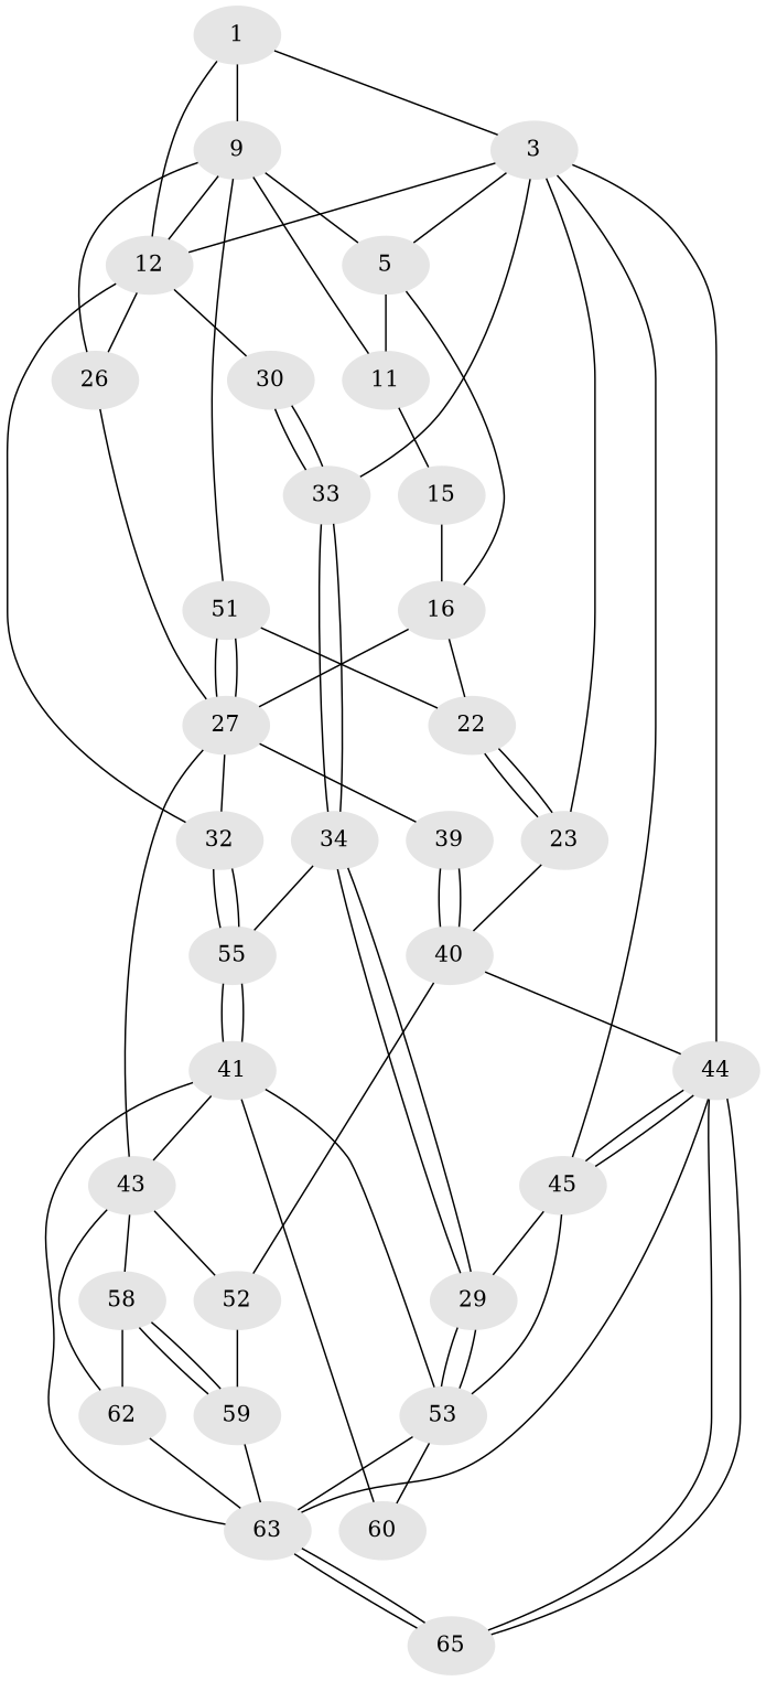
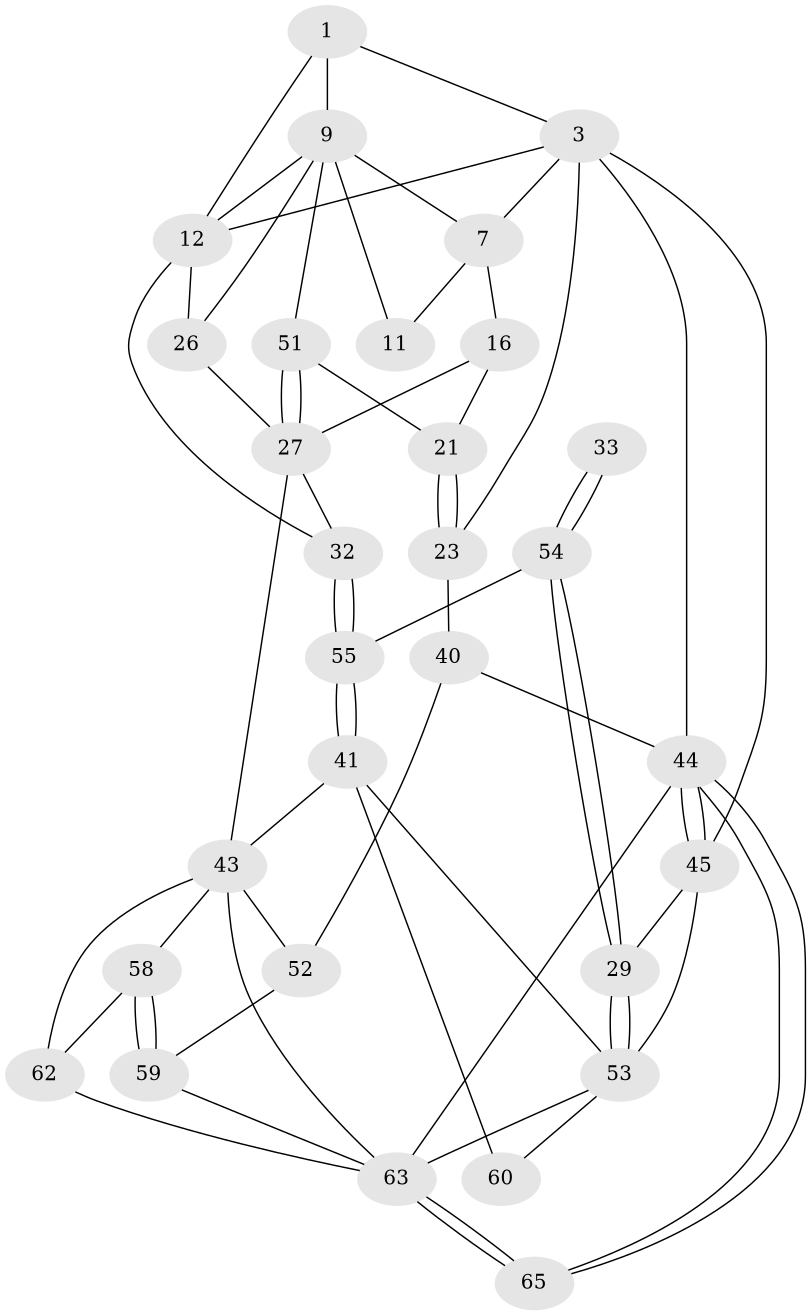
  graph {
    node [color=gray90 style=filled]
    1 [super="+8+2"]
    3 [super="+4+18"]
    9 [super="+10"]
    12 [super="+19+13"]
-   5 [super="+6"]
+   5 [super="+6" label=7]
    23 [super="+29+24"]
    33
    44 [super="+47"]
    45 [super="+48"]
    11
    16 [super="+17"]
    n12 [label=51]
    26
-   30
    n15 [label=32]
    40 [super="+46"]
-   34
+   34 [label=54]
    63 [super="+64"]
    65
    n20 [label=29]
    53 [super="+56+54"]
-   15
-   22
+   22 [label=21]
    27 [super="+28"]
    n25 [label=55]
-   39
    43 [super="+50"]
    52 [super="+57"]
    58
    62
    41 [super="+55+42"]
    60
    59
    1 -- 3
    1 -- 9
    1 -- 12
    3 -- 12
    3 -- 5
    3 -- 23
-   3 -- 33
    3 -- 44 [weight=2]
    3 -- 45
    9 -- 12
    9 -- 5
    9 -- 11
    9 -- n12
    9 -- 26
    12 -- 26
-   12 -- 30 [weight=2]
    12 -- n15
    5 -- 11
    5 -- 16
    23 -- 40
    33 -- 34
    33 -- 34
    44 -- 45
    44 -- 45
    44 -- 63
    44 -- 65
    44 -- 65
    45 -- n20
    45 -- 53
-   11 -- 15
    16 -- 22
    16 -- 27 [weight=2]
    n12 -- 22
    n12 -- 27
    n12 -- 27
    26 -- 27
-   30 -- 33
-   30 -- 33
    n15 -- n25
    n15 -- n25
    40 -- 44
    40 -- 52
    34 -- n20
    34 -- n20
    34 -- n25
    63 -- 65
    63 -- 65
    n20 -- 53
    n20 -- 53
    53 -- 63
    53 -- 60
-   15 -- 16
    22 -- 23
    22 -- 23
    27 -- n15
-   27 -- 39
    27 -- 43
    n25 -- 41
    n25 -- 41
-   39 -- 40
-   39 -- 40
    43 -- 52
    43 -- 58
    43 -- 62
    52 -- 59
    58 -- 62
    58 -- 59
    58 -- 59
    62 -- 63
-   41 -- 63
+   43 -- 63
    41 -- 53
    41 -- 43
    41 -- 60 [weight=2]
    59 -- 63
  }
